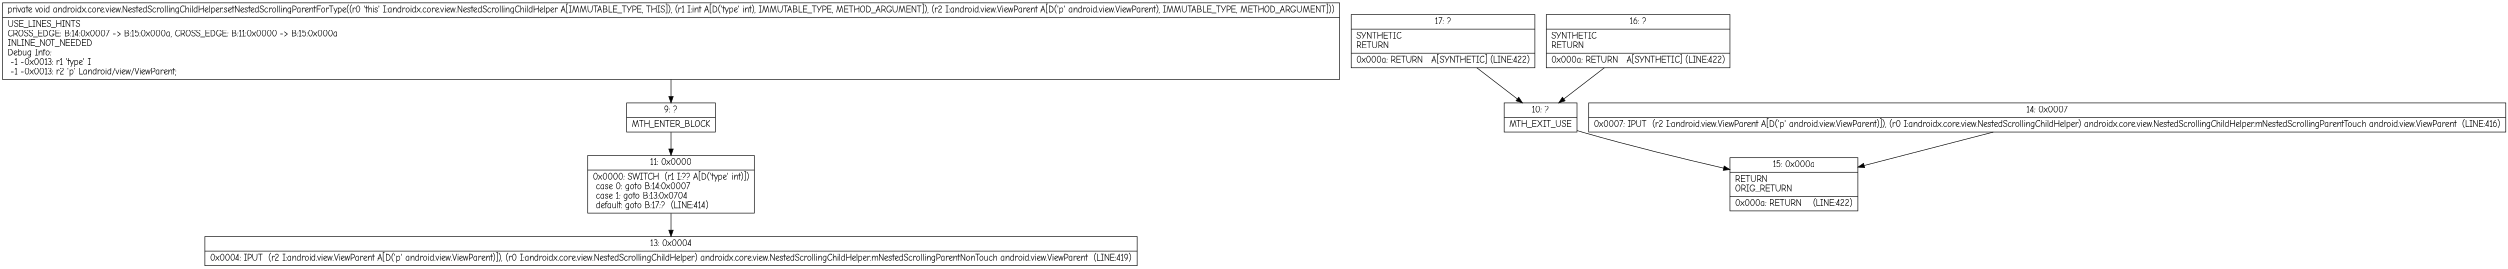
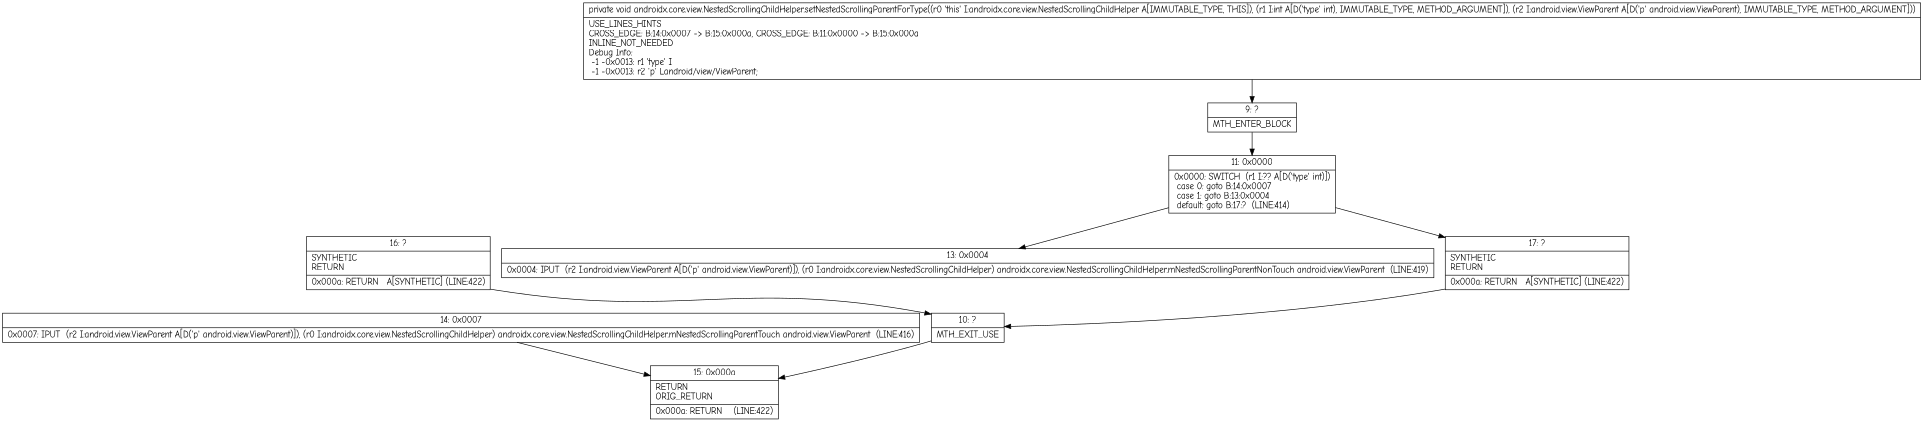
  digraph {
    fontname="Comic Neue"
    node [fontname="Comic Neue" shape=record]
    edge [fontname="Comic Neue"]
    n1 [label="{9\:\ ?|MTH_ENTER_BLOCK\l}"]
-   n2 [label="{11\:\ 0x0000|0x0000: SWITCH  (r1 I:?? A[D('type' int)])\l case 0: goto B:14:0x0007\l case 1: goto B:13:0x0704\l default: goto B:17:?  (LINE:414)\l}"]
+   n2 [label="{11\:\ 0x0000|0x0000: SWITCH  (r1 I:?? A[D('type' int)])\l case 0: goto B:14:0x0007\l case 1: goto B:13:0x0004\l default: goto B:17:?  (LINE:414)\l}"]
    n3 [label="{13\:\ 0x0004|0x0004: IPUT  (r2 I:android.view.ViewParent A[D('p' android.view.ViewParent)]), (r0 I:androidx.core.view.NestedScrollingChildHelper) androidx.core.view.NestedScrollingChildHelper.mNestedScrollingParentNonTouch android.view.ViewParent  (LINE:419)\l}"]
    n4 [label="{17\:\ ?|SYNTHETIC\lRETURN\l|0x000a: RETURN   A[SYNTHETIC] (LINE:422)\l}"]
    n5 [label="{14\:\ 0x0007|0x0007: IPUT  (r2 I:android.view.ViewParent A[D('p' android.view.ViewParent)]), (r0 I:androidx.core.view.NestedScrollingChildHelper) androidx.core.view.NestedScrollingChildHelper.mNestedScrollingParentTouch android.view.ViewParent  (LINE:416)\l}"]
    n6 [label="{15\:\ 0x000a|RETURN\lORIG_RETURN\l|0x000a: RETURN    (LINE:422)\l}"]
    n7 [label="{10\:\ ?|MTH_EXIT_USE\l}"]
    n8 [label="{16\:\ ?|SYNTHETIC\lRETURN\l|0x000a: RETURN   A[SYNTHETIC] (LINE:422)\l}"]
    n9 [label="{private void androidx.core.view.NestedScrollingChildHelper.setNestedScrollingParentForType((r0 'this' I:androidx.core.view.NestedScrollingChildHelper A[IMMUTABLE_TYPE, THIS]), (r1 I:int A[D('type' int), IMMUTABLE_TYPE, METHOD_ARGUMENT]), (r2 I:android.view.ViewParent A[D('p' android.view.ViewParent), IMMUTABLE_TYPE, METHOD_ARGUMENT]))  | USE_LINES_HINTS\lCROSS_EDGE: B:14:0x0007 \-\> B:15:0x000a, CROSS_EDGE: B:11:0x0000 \-\> B:15:0x000a\lINLINE_NOT_NEEDED\lDebug Info:\l  \-1 \-0x0013: r1 'type' I\l  \-1 \-0x0013: r2 'p' Landroid\/view\/ViewParent;\l}"]
    n1 -> n2
    n2 -> n3
+   n2 -> n4
    n4 -> n7
    n5 -> n6
    n7 -> n6
    n8 -> n7
    n9 -> n1
  }
